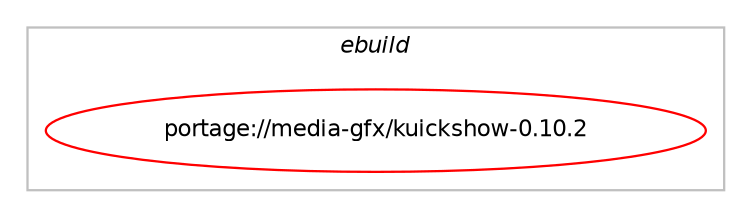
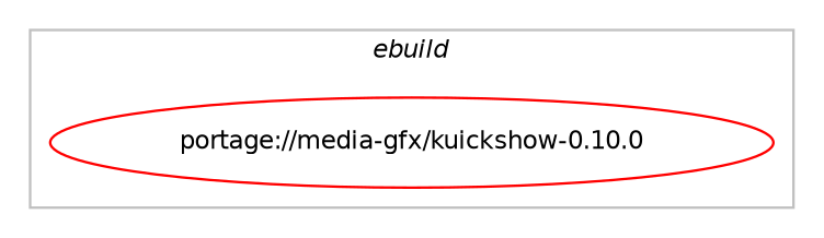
  digraph {
    compound=true
    concentrate=true
    fontname=Helvetica
    fontsize=10
    newrank=true
    rankdir=LR
    ranksep=1.5
-   n1 [color=red fontname=Helvetica fontsize=10 label="portage://media-gfx/kuickshow-0.10.2" width=4]
+   n1 [color=red fontname=Helvetica fontsize=10 label="portage://media-gfx/kuickshow-0.10.0" width=4]
    subgraph cluster_1 {
      color=gray
      label=<<i>ebuild</i>>
      n1
    }
    subgraph cluster_2 {
      color=gray
      label=<<i>dependencies</i>>
      subgraph cluster_3 {
        color=gray
        fillcolor="#eeeeee"
        label=<<i>compile</i>>
        style=filled
      }
      subgraph cluster_4 {
        color=gray
        fillcolor="#eeeeee"
        label=<<i>compile and run</i>>
        style=filled
      }
      subgraph cluster_5 {
        color=gray
        fillcolor="#eeeeee"
        label=<<i>run</i>>
        style=filled
      }
    }
    subgraph cluster_6 {
      color=gray
      label=<<i>candidates</i>>
      rank=same
    }
  }
